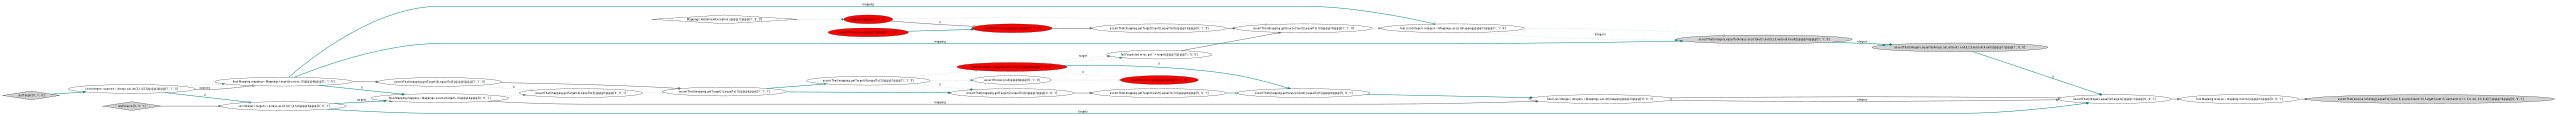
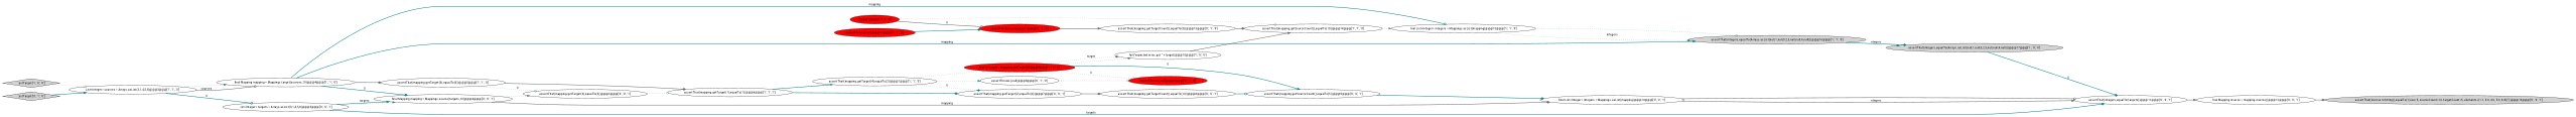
  digraph {
    fontname="Roboto Condensed"
    rankdir=LR
    node [fillcolor=white fontname="Roboto Condensed" shape=ellipse style=filled]
    edge [arrowhead=diamond color=teal fontname="Roboto Condensed" style=bold]
    n1 [label="assertThat(mapping.getTargetCount(),equalTo(10))@@@8@@@['0', '0', '1']"]
    n2 [label="assertThat(mapping.getSourceCount(),equalTo(5))@@@9@@@['0', '0', '1']"]
    n3 [label="final List<Integer> integers = Mappings.asList(mapping)@@@10@@@['0', '0', '1']"]
    n4 [fillcolor=red label="{}@@@12@@@['1', '0', '0']"]
    n5 [fillcolor=red label="assertThrows(,null)@@@12@@@['0', '1', '0']"]
    n6 [label="assertThat(mapping.getSourceCount(),equalTo(10))@@@14@@@['1', '1', '0']"]
    n7 [label="assertThat(mapping.getTargetCount(),equalTo(5))@@@13@@@['0', '1', '0']"]
    n8 [label="final List<Integer> integers = Mappings.asList(mapping)@@@15@@@['1', '1', '0']"]
    n9 [label="assertThrows(,null)@@@8@@@['0', '1', '0']"]
    n10 [fillcolor=red label="assertThrows(,null)@@@9@@@['0', '1', '0']"]
    n11 [label="assertThat(mapping.getTarget(0),equalTo(3))@@@5@@@['0', '0', '1']"]
    n12 [label="assertThat(mapping.getTarget(1),equalTo(1))@@@6@@@['1', '1', '1']"]
    n13 [label="assertThat(mapping.getTarget(2),equalTo(4))@@@7@@@['0', '0', '1']"]
    n14 [label="assertThat(mapping.getTarget(4),equalTo(2))@@@7@@@['1', '1', '0']"]
    n15 [fillcolor=lightgray label="assertThat(integers,equalTo(Arrays.asList(null,1,null,0,2,3,null,null,4,null)))@@@16@@@['1', '1', '0']"]
    n16 [fillcolor=lightgray label="assertThat(integers,equalTo(Arrays.asList(null,1,null,0,2,3,null,null,4,null)))@@@17@@@['1', '0', '0']"]
    n17 [label="final Mapping inverse = mapping.inverse()@@@12@@@['0', '0', '1']"]
    n18 [fillcolor=lightgray label="assertThat(inverse.toString(),equalTo(\"(size=5, sourceCount=10, targetCount=5, elements=(1:1, 3:0, 4:2, 5:3, 8:4((\"))@@@13@@@['0', '0', '1']"]
    n19 [label="assertThat(integers,equalTo(targets))@@@11@@@['0', '0', '1']"]
    n20 [label="assertThat(mapping.getTarget(3),equalTo(0))@@@5@@@['1', '1', '0']"]
+   n21 [fillcolor=lightgray label="testTarget['1', '0', '0']" shape=diamond]
    n22 [label="List<Integer> sources = Arrays.asList(3,1,4,5,8)@@@3@@@['1', '1', '0']"]
    n23 [label="final Mapping mapping = Mappings.target(sources,10)@@@4@@@['1', '1', '0']"]
    n24 [label="List<Integer> targets = Arrays.asList(3,1,4,5,8)@@@3@@@['0', '0', '1']"]
    n25 [fillcolor=red label="final int target = mapping.getTarget(0)@@@9@@@['1', '0', '0']"]
    n26 [label="fail(\"expected error, got \" + target)@@@10@@@['1', '0', '0']"]
    n27 [label="final Mapping mapping = Mappings.source(targets,10)@@@4@@@['0', '0', '1']"]
-   n28 [label="Mappings.NoElementException e@@@12@@@['1', '0', '0']" shape=diamond]
-   n29 [fillcolor=lightgray label="testSource['0', '0', '1']" shape=diamond]
    n30 [fillcolor=red label="assertThrows(,null)@@@11@@@['0', '1', '0']"]
    n31 [fillcolor=lightgray label="testTarget['0', '1', '0']" shape=diamond]
    n1 -> n2 [arrowhead=odot]
    n2 -> n3
    n3 -> n19 [arrowhead=normal color=gray40 label=integers]
    n3 -> n19 [arrowhead=odot color=gray40]
    n4 -> n5 [arrowhead=odot color=gray40 label=0]
    n4 -> n6 [arrowhead=odot color=gray40 style=dotted]
    n5 -> n7 [arrowhead=normal color=gray40]
    n6 -> n8 [arrowhead=normal color=gray40 style=dotted]
    n7 -> n6 [color=gray40]
    n8 -> n15 [arrowhead=odot style=dotted]
    n8 -> n15 [label=integers style=dotted]
    n9 -> n10 [arrowhead=odot color=gray40 style=dotted]
    n11 -> n12 [arrowhead=odot style=dotted]
    n12 -> n13
    n12 -> n14 [arrowhead=odot]
    n13 -> n1 [color=gray40]
    n14 -> n9 [arrowhead=normal style=dotted]
    n14 -> n13 [label=0 style=dotted]
    n14 -> n25 [arrowhead=odot color=gray40 style=dotted]
    n15 -> n16 [label=integers]
    n15 -> n16 [style=dotted]
    n16 -> n19 [label=0]
    n17 -> n18 [color=gray40]
    n19 -> n17 [arrowhead=normal color=gray40]
    n20 -> n11 [arrowhead=odot label=0 style=dotted]
    n20 -> n12 [color=gray40]
+   n21 -> n22 [arrowhead=odot color=gray40 style=dotted]
    n22 -> n23 [arrowhead=normal style=dotted]
    n22 -> n23 [arrowhead=odot color=gray40 label=sources]
    n22 -> n24 [arrowhead=odot label=0]
    n23 -> n8 [arrowhead=odot label=mapping]
    n23 -> n15 [arrowhead=normal label=mapping]
    n23 -> n20 [color=gray40]
    n23 -> n27 [label=0]
    n24 -> n19 [label=targets]
    n24 -> n27 [arrowhead=normal label=targets]
    n24 -> n27 [arrowhead=normal color=gray40 style=dotted]
    n25 -> n2 [arrowhead=normal label=0]
    n25 -> n10 [arrowhead=odot color=gray40 label=0 style=dotted]
    n25 -> n26 [arrowhead=normal style=dotted]
    n25 -> n26 [color=gray40 label=target style=dotted]
    n26 -> n6 [arrowhead=normal color=gray40]
    n27 -> n3 [color=gray40 label=mapping]
    n27 -> n11 [arrowhead=normal color=gray40 style=dotted]
-   n28 -> n4 [style=dotted]
-   n29 -> n24 [arrowhead=normal color=gray40]
    n30 -> n5
    n31 -> n22 [arrowhead=normal]
  }
